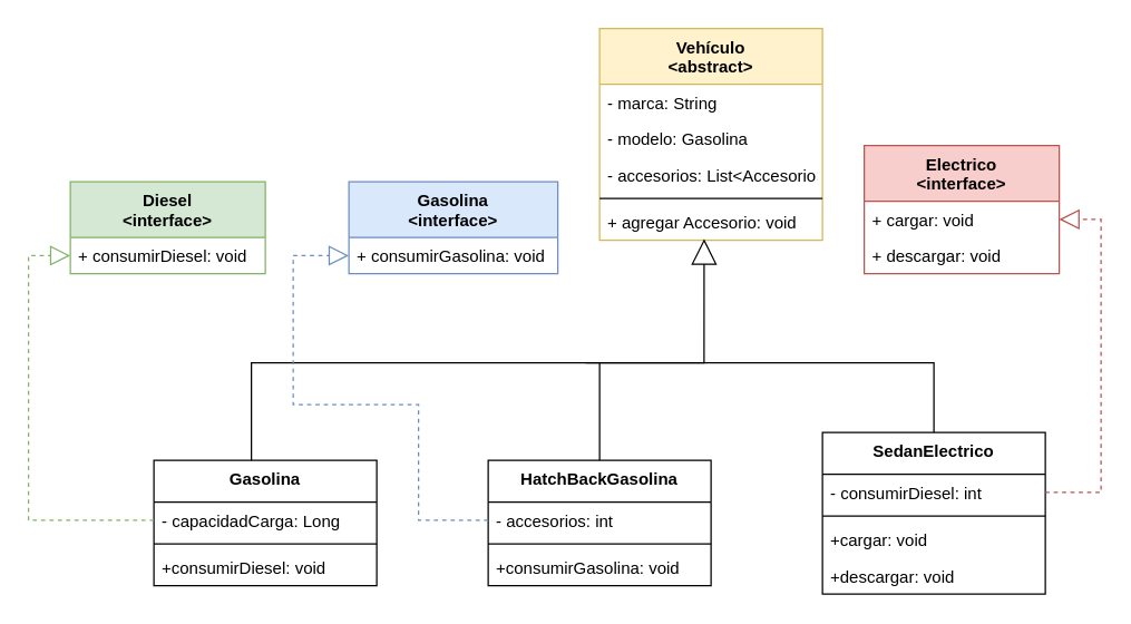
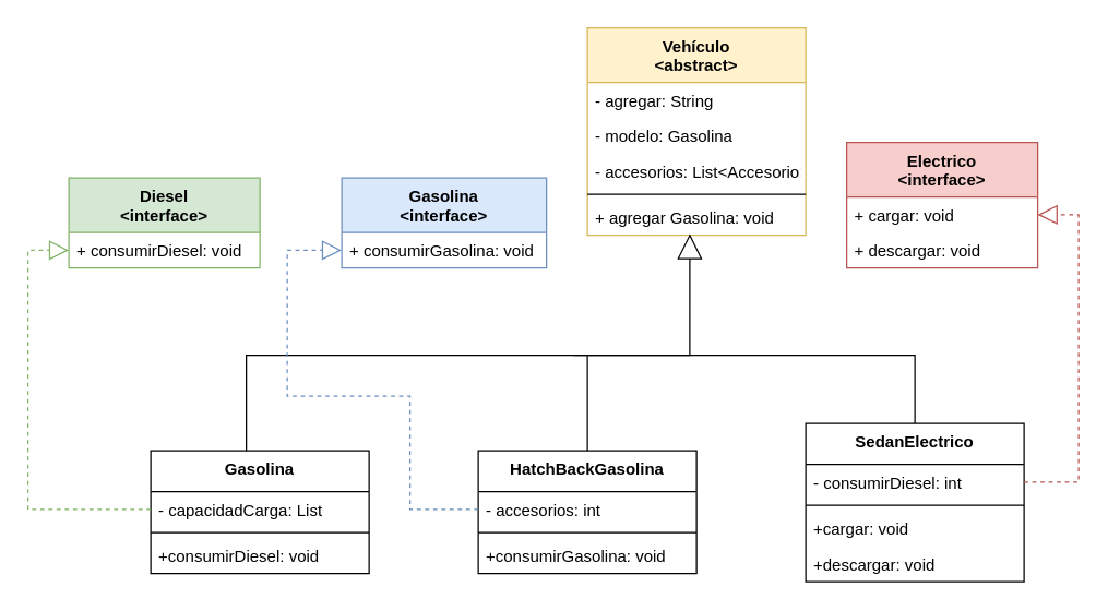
  <mxCell id="0" />
  <mxCell id="1" parent="0" />
  <mxCell id="2" value="Vehículo&#10;&lt;abstract&gt;" style="swimlane;fontStyle=1;align=center;verticalAlign=top;childLayout=stackLayout;horizontal=1;startSize=40;horizontalStack=0;resizeParent=1;resizeParentMax=0;resizeLast=0;collapsible=1;marginBottom=0;fillColor=#fff2cc;strokeColor=#d6b656;" vertex="1" parent="1"><mxGeometry x="430" y="20" width="160" height="152" as="geometry" /></mxCell>
- <mxCell id="3" value="- marca: String" style="text;strokeColor=none;fillColor=none;align=left;verticalAlign=top;spacingLeft=4;spacingRight=4;overflow=hidden;rotatable=0;points=[[0,0.5],[1,0.5]];portConstraint=eastwest;" vertex="1" parent="2"><mxGeometry y="40" width="160" height="26" as="geometry" /></mxCell>
+ <mxCell id="3" value="- agregar: String" style="text;strokeColor=none;fillColor=none;align=left;verticalAlign=top;spacingLeft=4;spacingRight=4;overflow=hidden;rotatable=0;points=[[0,0.5],[1,0.5]];portConstraint=eastwest;" vertex="1" parent="2"><mxGeometry y="40" width="160" height="26" as="geometry" /></mxCell>
  <mxCell id="4" value="- modelo: Gasolina" style="text;strokeColor=none;fillColor=none;align=left;verticalAlign=top;spacingLeft=4;spacingRight=4;overflow=hidden;rotatable=0;points=[[0,0.5],[1,0.5]];portConstraint=eastwest;" vertex="1" parent="2"><mxGeometry y="66" width="160" height="26" as="geometry" /></mxCell>
  <mxCell id="5" value="- accesorios: List&lt;Accesorio&gt;" style="text;strokeColor=none;fillColor=none;align=left;verticalAlign=top;spacingLeft=4;spacingRight=4;overflow=hidden;rotatable=0;points=[[0,0.5],[1,0.5]];portConstraint=eastwest;" vertex="1" parent="2"><mxGeometry y="92" width="160" height="26" as="geometry" /></mxCell>
  <mxCell id="6" value="" style="line;strokeWidth=1;fillColor=none;align=left;verticalAlign=middle;spacingTop=-1;spacingLeft=3;spacingRight=3;rotatable=0;labelPosition=right;points=[];portConstraint=eastwest;" vertex="1" parent="2"><mxGeometry y="118" width="160" height="8" as="geometry" /></mxCell>
- <mxCell id="7" value="+ agregar Accesorio: void" style="text;strokeColor=none;fillColor=none;align=left;verticalAlign=top;spacingLeft=4;spacingRight=4;overflow=hidden;rotatable=0;points=[[0,0.5],[1,0.5]];portConstraint=eastwest;" vertex="1" parent="2"><mxGeometry y="126" width="160" height="26" as="geometry" /></mxCell>
+ <mxCell id="7" value="+ agregar Gasolina: void" style="text;strokeColor=none;fillColor=none;align=left;verticalAlign=top;spacingLeft=4;spacingRight=4;overflow=hidden;rotatable=0;points=[[0,0.5],[1,0.5]];portConstraint=eastwest;" vertex="1" parent="2"><mxGeometry y="126" width="160" height="26" as="geometry" /></mxCell>
  <mxCell id="8" value="Diesel&#10;&lt;interface&gt;" style="swimlane;fontStyle=1;childLayout=stackLayout;horizontal=1;startSize=40;fillColor=#d5e8d4;horizontalStack=0;resizeParent=1;resizeParentMax=0;resizeLast=0;collapsible=1;marginBottom=0;strokeColor=#82b366;" vertex="1" parent="1"><mxGeometry x="50" y="130" width="140" height="66" as="geometry" /></mxCell>
  <mxCell id="9" value="+ consumirDiesel: void" style="text;strokeColor=none;fillColor=none;align=left;verticalAlign=top;spacingLeft=4;spacingRight=4;overflow=hidden;rotatable=0;points=[[0,0.5],[1,0.5]];portConstraint=eastwest;" vertex="1" parent="8"><mxGeometry y="40" width="140" height="26" as="geometry" /></mxCell>
  <mxCell id="10" value="Gasolina&#10;&lt;interface&gt;" style="swimlane;fontStyle=1;childLayout=stackLayout;horizontal=1;startSize=40;fillColor=#dae8fc;horizontalStack=0;resizeParent=1;resizeParentMax=0;resizeLast=0;collapsible=1;marginBottom=0;strokeColor=#6c8ebf;" vertex="1" parent="1"><mxGeometry x="250" y="130" width="150" height="66" as="geometry" /></mxCell>
  <mxCell id="11" value="+ consumirGasolina: void" style="text;strokeColor=none;fillColor=none;align=left;verticalAlign=top;spacingLeft=4;spacingRight=4;overflow=hidden;rotatable=0;points=[[0,0.5],[1,0.5]];portConstraint=eastwest;" vertex="1" parent="10"><mxGeometry y="40" width="150" height="26" as="geometry" /></mxCell>
  <mxCell id="12" value="Electrico&#10;&lt;interface&gt;" style="swimlane;fontStyle=1;childLayout=stackLayout;horizontal=1;startSize=40;fillColor=#f8cecc;horizontalStack=0;resizeParent=1;resizeParentMax=0;resizeLast=0;collapsible=1;marginBottom=0;strokeColor=#b85450;" vertex="1" parent="1"><mxGeometry x="620" y="104" width="140" height="92" as="geometry" /></mxCell>
  <mxCell id="13" value="+ cargar: void" style="text;strokeColor=none;fillColor=none;align=left;verticalAlign=top;spacingLeft=4;spacingRight=4;overflow=hidden;rotatable=0;points=[[0,0.5],[1,0.5]];portConstraint=eastwest;" vertex="1" parent="12"><mxGeometry y="40" width="140" height="26" as="geometry" /></mxCell>
  <mxCell id="14" value="+ descargar: void" style="text;strokeColor=none;fillColor=none;align=left;verticalAlign=top;spacingLeft=4;spacingRight=4;overflow=hidden;rotatable=0;points=[[0,0.5],[1,0.5]];portConstraint=eastwest;" vertex="1" parent="12"><mxGeometry y="66" width="140" height="26" as="geometry" /></mxCell>
  <mxCell id="15" value="Gasolina" style="swimlane;fontStyle=1;align=center;verticalAlign=top;childLayout=stackLayout;horizontal=1;startSize=30;horizontalStack=0;resizeParent=1;resizeParentMax=0;resizeLast=0;collapsible=1;marginBottom=0;" vertex="1" parent="1"><mxGeometry x="110" y="330" width="160" height="90" as="geometry" /></mxCell>
  <mxCell id="16" value="" style="endArrow=block;endSize=16;endFill=0;html=1;rounded=0;entryX=0.469;entryY=0.962;entryDx=0;entryDy=0;entryPerimeter=0;" edge="1" parent="15" target="7"><mxGeometry x="-0.008" y="30" width="160" relative="1" as="geometry"><mxPoint x="70" as="sourcePoint" /><mxPoint x="380" y="-110" as="targetPoint" /><Array as="points"><mxPoint x="70" y="-70" /><mxPoint x="395" y="-70" /></Array><mxPoint as="offset" /></mxGeometry></mxCell>
- <mxCell id="17" value="- capacidadCarga: Long" style="text;strokeColor=none;fillColor=none;align=left;verticalAlign=top;spacingLeft=4;spacingRight=4;overflow=hidden;rotatable=0;points=[[0,0.5],[1,0.5]];portConstraint=eastwest;" vertex="1" parent="15"><mxGeometry y="30" width="160" height="26" as="geometry" /></mxCell>
+ <mxCell id="17" value="- capacidadCarga: List" style="text;strokeColor=none;fillColor=none;align=left;verticalAlign=top;spacingLeft=4;spacingRight=4;overflow=hidden;rotatable=0;points=[[0,0.5],[1,0.5]];portConstraint=eastwest;" vertex="1" parent="15"><mxGeometry y="30" width="160" height="26" as="geometry" /></mxCell>
  <mxCell id="18" value="" style="line;strokeWidth=1;fillColor=none;align=left;verticalAlign=middle;spacingTop=-1;spacingLeft=3;spacingRight=3;rotatable=0;labelPosition=right;points=[];portConstraint=eastwest;" vertex="1" parent="15"><mxGeometry y="56" width="160" height="8" as="geometry" /></mxCell>
  <mxCell id="19" value="+consumirDiesel: void" style="text;strokeColor=none;fillColor=none;align=left;verticalAlign=top;spacingLeft=4;spacingRight=4;overflow=hidden;rotatable=0;points=[[0,0.5],[1,0.5]];portConstraint=eastwest;" vertex="1" parent="15"><mxGeometry y="64" width="160" height="26" as="geometry" /></mxCell>
  <mxCell id="20" style="edgeStyle=orthogonalEdgeStyle;rounded=0;orthogonalLoop=1;jettySize=auto;html=1;exitX=0.5;exitY=0;exitDx=0;exitDy=0;endArrow=none;endFill=0;" edge="1" parent="1" source="21"><mxGeometry relative="1" as="geometry"><mxPoint x="430" y="260" as="targetPoint" /></mxGeometry></mxCell>
  <mxCell id="21" value="HatchBackGasolina" style="swimlane;fontStyle=1;align=center;verticalAlign=top;childLayout=stackLayout;horizontal=1;startSize=30;horizontalStack=0;resizeParent=1;resizeParentMax=0;resizeLast=0;collapsible=1;marginBottom=0;" vertex="1" parent="1"><mxGeometry x="350" y="330" width="160" height="90" as="geometry" /></mxCell>
  <mxCell id="22" value="- accesorios: int" style="text;strokeColor=none;fillColor=none;align=left;verticalAlign=top;spacingLeft=4;spacingRight=4;overflow=hidden;rotatable=0;points=[[0,0.5],[1,0.5]];portConstraint=eastwest;" vertex="1" parent="21"><mxGeometry y="30" width="160" height="26" as="geometry" /></mxCell>
  <mxCell id="23" value="" style="line;strokeWidth=1;fillColor=none;align=left;verticalAlign=middle;spacingTop=-1;spacingLeft=3;spacingRight=3;rotatable=0;labelPosition=right;points=[];portConstraint=eastwest;" vertex="1" parent="21"><mxGeometry y="56" width="160" height="8" as="geometry" /></mxCell>
  <mxCell id="24" value="+consumirGasolina: void" style="text;strokeColor=none;fillColor=none;align=left;verticalAlign=top;spacingLeft=4;spacingRight=4;overflow=hidden;rotatable=0;points=[[0,0.5],[1,0.5]];portConstraint=eastwest;" vertex="1" parent="21"><mxGeometry y="64" width="160" height="26" as="geometry" /></mxCell>
  <mxCell id="25" style="edgeStyle=orthogonalEdgeStyle;rounded=0;orthogonalLoop=1;jettySize=auto;html=1;endArrow=none;endFill=0;" edge="1" parent="1" source="26"><mxGeometry relative="1" as="geometry"><mxPoint x="420" y="260" as="targetPoint" /><Array as="points"><mxPoint x="670" y="260" /></Array></mxGeometry></mxCell>
  <mxCell id="26" value="SedanElectrico" style="swimlane;fontStyle=1;align=center;verticalAlign=top;childLayout=stackLayout;horizontal=1;startSize=30;horizontalStack=0;resizeParent=1;resizeParentMax=0;resizeLast=0;collapsible=1;marginBottom=0;" vertex="1" parent="1"><mxGeometry x="590" y="310" width="160" height="116" as="geometry" /></mxCell>
  <mxCell id="27" value="- consumirDiesel: int" style="text;strokeColor=none;fillColor=none;align=left;verticalAlign=top;spacingLeft=4;spacingRight=4;overflow=hidden;rotatable=0;points=[[0,0.5],[1,0.5]];portConstraint=eastwest;" vertex="1" parent="26"><mxGeometry y="30" width="160" height="26" as="geometry" /></mxCell>
  <mxCell id="28" value="" style="line;strokeWidth=1;fillColor=none;align=left;verticalAlign=middle;spacingTop=-1;spacingLeft=3;spacingRight=3;rotatable=0;labelPosition=right;points=[];portConstraint=eastwest;" vertex="1" parent="26"><mxGeometry y="56" width="160" height="8" as="geometry" /></mxCell>
  <mxCell id="29" value="+cargar: void" style="text;strokeColor=none;fillColor=none;align=left;verticalAlign=top;spacingLeft=4;spacingRight=4;overflow=hidden;rotatable=0;points=[[0,0.5],[1,0.5]];portConstraint=eastwest;" vertex="1" parent="26"><mxGeometry y="64" width="160" height="26" as="geometry" /></mxCell>
  <mxCell id="30" value="+descargar: void" style="text;strokeColor=none;fillColor=none;align=left;verticalAlign=top;spacingLeft=4;spacingRight=4;overflow=hidden;rotatable=0;points=[[0,0.5],[1,0.5]];portConstraint=eastwest;" vertex="1" parent="26"><mxGeometry y="90" width="160" height="26" as="geometry" /></mxCell>
  <mxCell id="31" value="" style="endArrow=block;dashed=1;endFill=0;endSize=12;html=1;rounded=0;exitX=0;exitY=0.5;exitDx=0;exitDy=0;entryX=0;entryY=0.5;entryDx=0;entryDy=0;fillColor=#d5e8d4;strokeColor=#82b366;" edge="1" parent="1" source="17" target="9"><mxGeometry width="160" relative="1" as="geometry"><mxPoint x="-90" y="320" as="sourcePoint" /><mxPoint x="70" y="320" as="targetPoint" /><Array as="points"><mxPoint x="20" y="373" /><mxPoint x="20" y="183" /></Array></mxGeometry></mxCell>
  <mxCell id="32" value="" style="endArrow=block;dashed=1;endFill=0;endSize=12;html=1;rounded=0;exitX=0;exitY=0.5;exitDx=0;exitDy=0;entryX=0;entryY=0.5;entryDx=0;entryDy=0;fillColor=#dae8fc;strokeColor=#6c8ebf;" edge="1" parent="1" source="22" target="11"><mxGeometry width="160" relative="1" as="geometry"><mxPoint x="320" y="220" as="sourcePoint" /><mxPoint x="480" y="220" as="targetPoint" /><Array as="points"><mxPoint x="300" y="373" /><mxPoint x="300" y="290" /><mxPoint x="210" y="290" /><mxPoint x="210" y="183" /></Array></mxGeometry></mxCell>
  <mxCell id="33" value="" style="endArrow=block;dashed=1;endFill=0;endSize=12;html=1;rounded=0;exitX=1;exitY=0.5;exitDx=0;exitDy=0;entryX=1;entryY=0.5;entryDx=0;entryDy=0;fillColor=#f8cecc;strokeColor=#b85450;" edge="1" parent="1" source="27" target="13"><mxGeometry width="160" relative="1" as="geometry"><mxPoint x="620" y="220" as="sourcePoint" /><mxPoint x="780" y="220" as="targetPoint" /><Array as="points"><mxPoint x="790" y="353" /><mxPoint x="790" y="157" /></Array></mxGeometry></mxCell>
